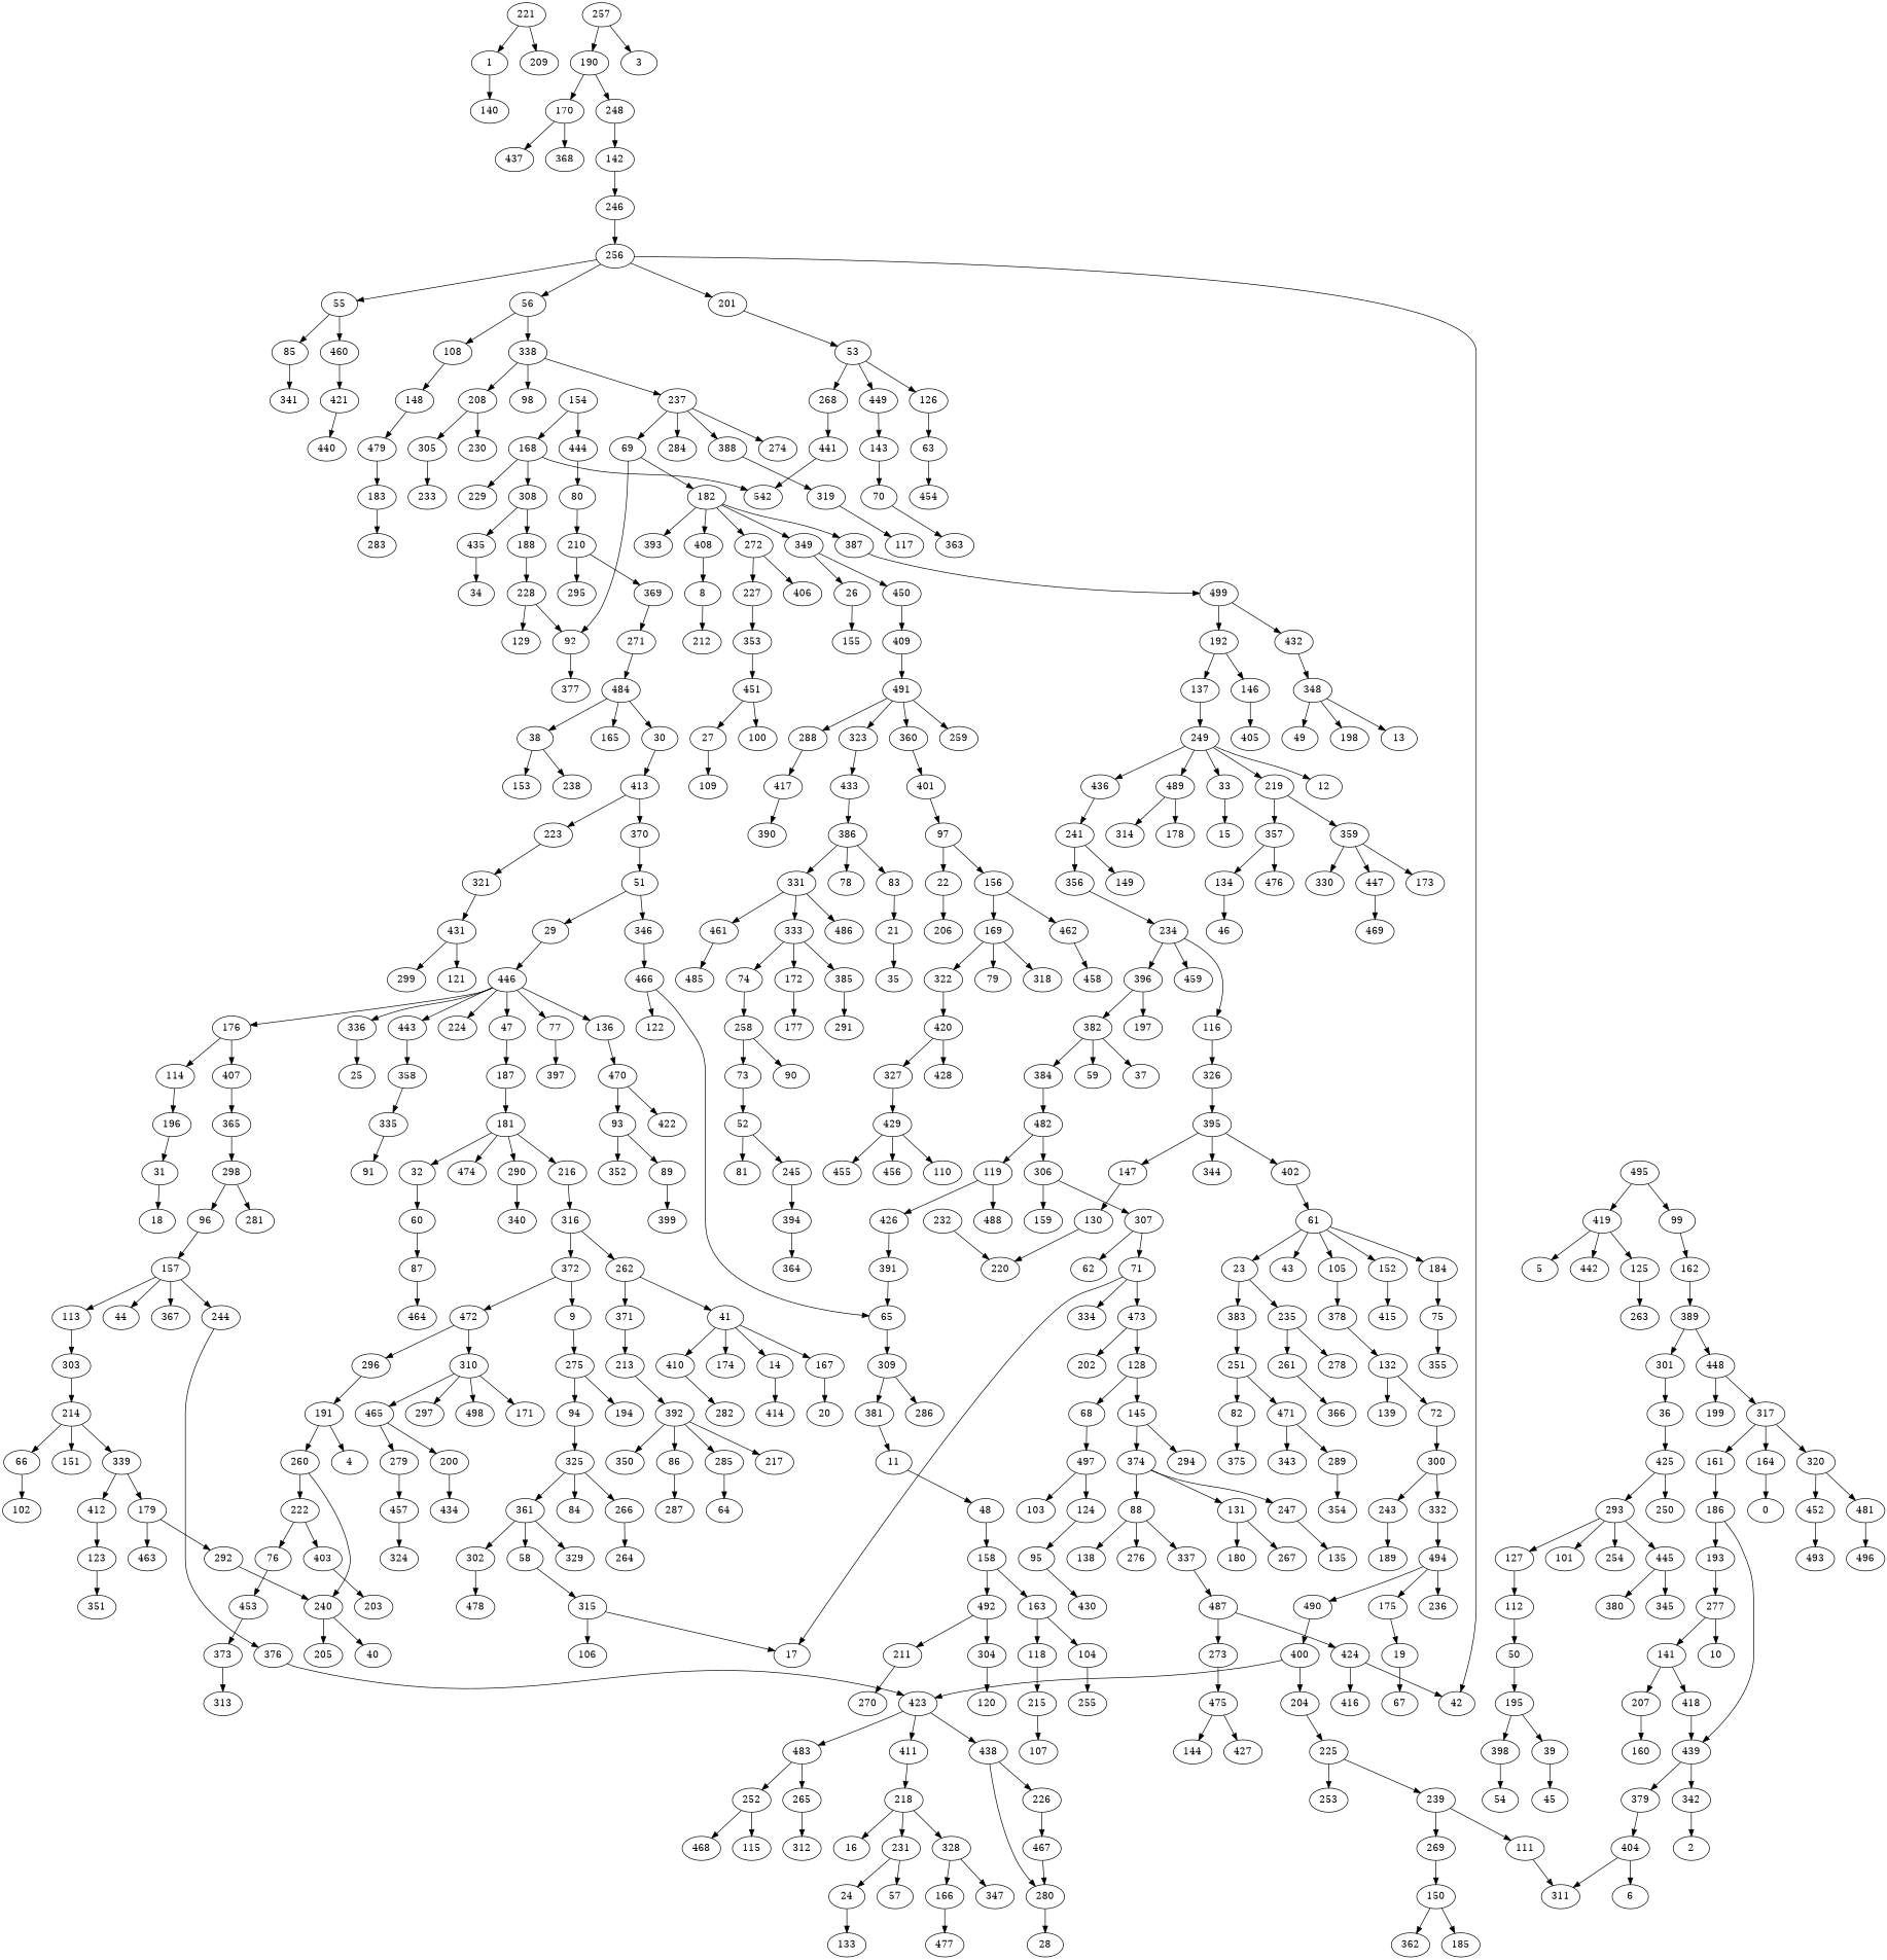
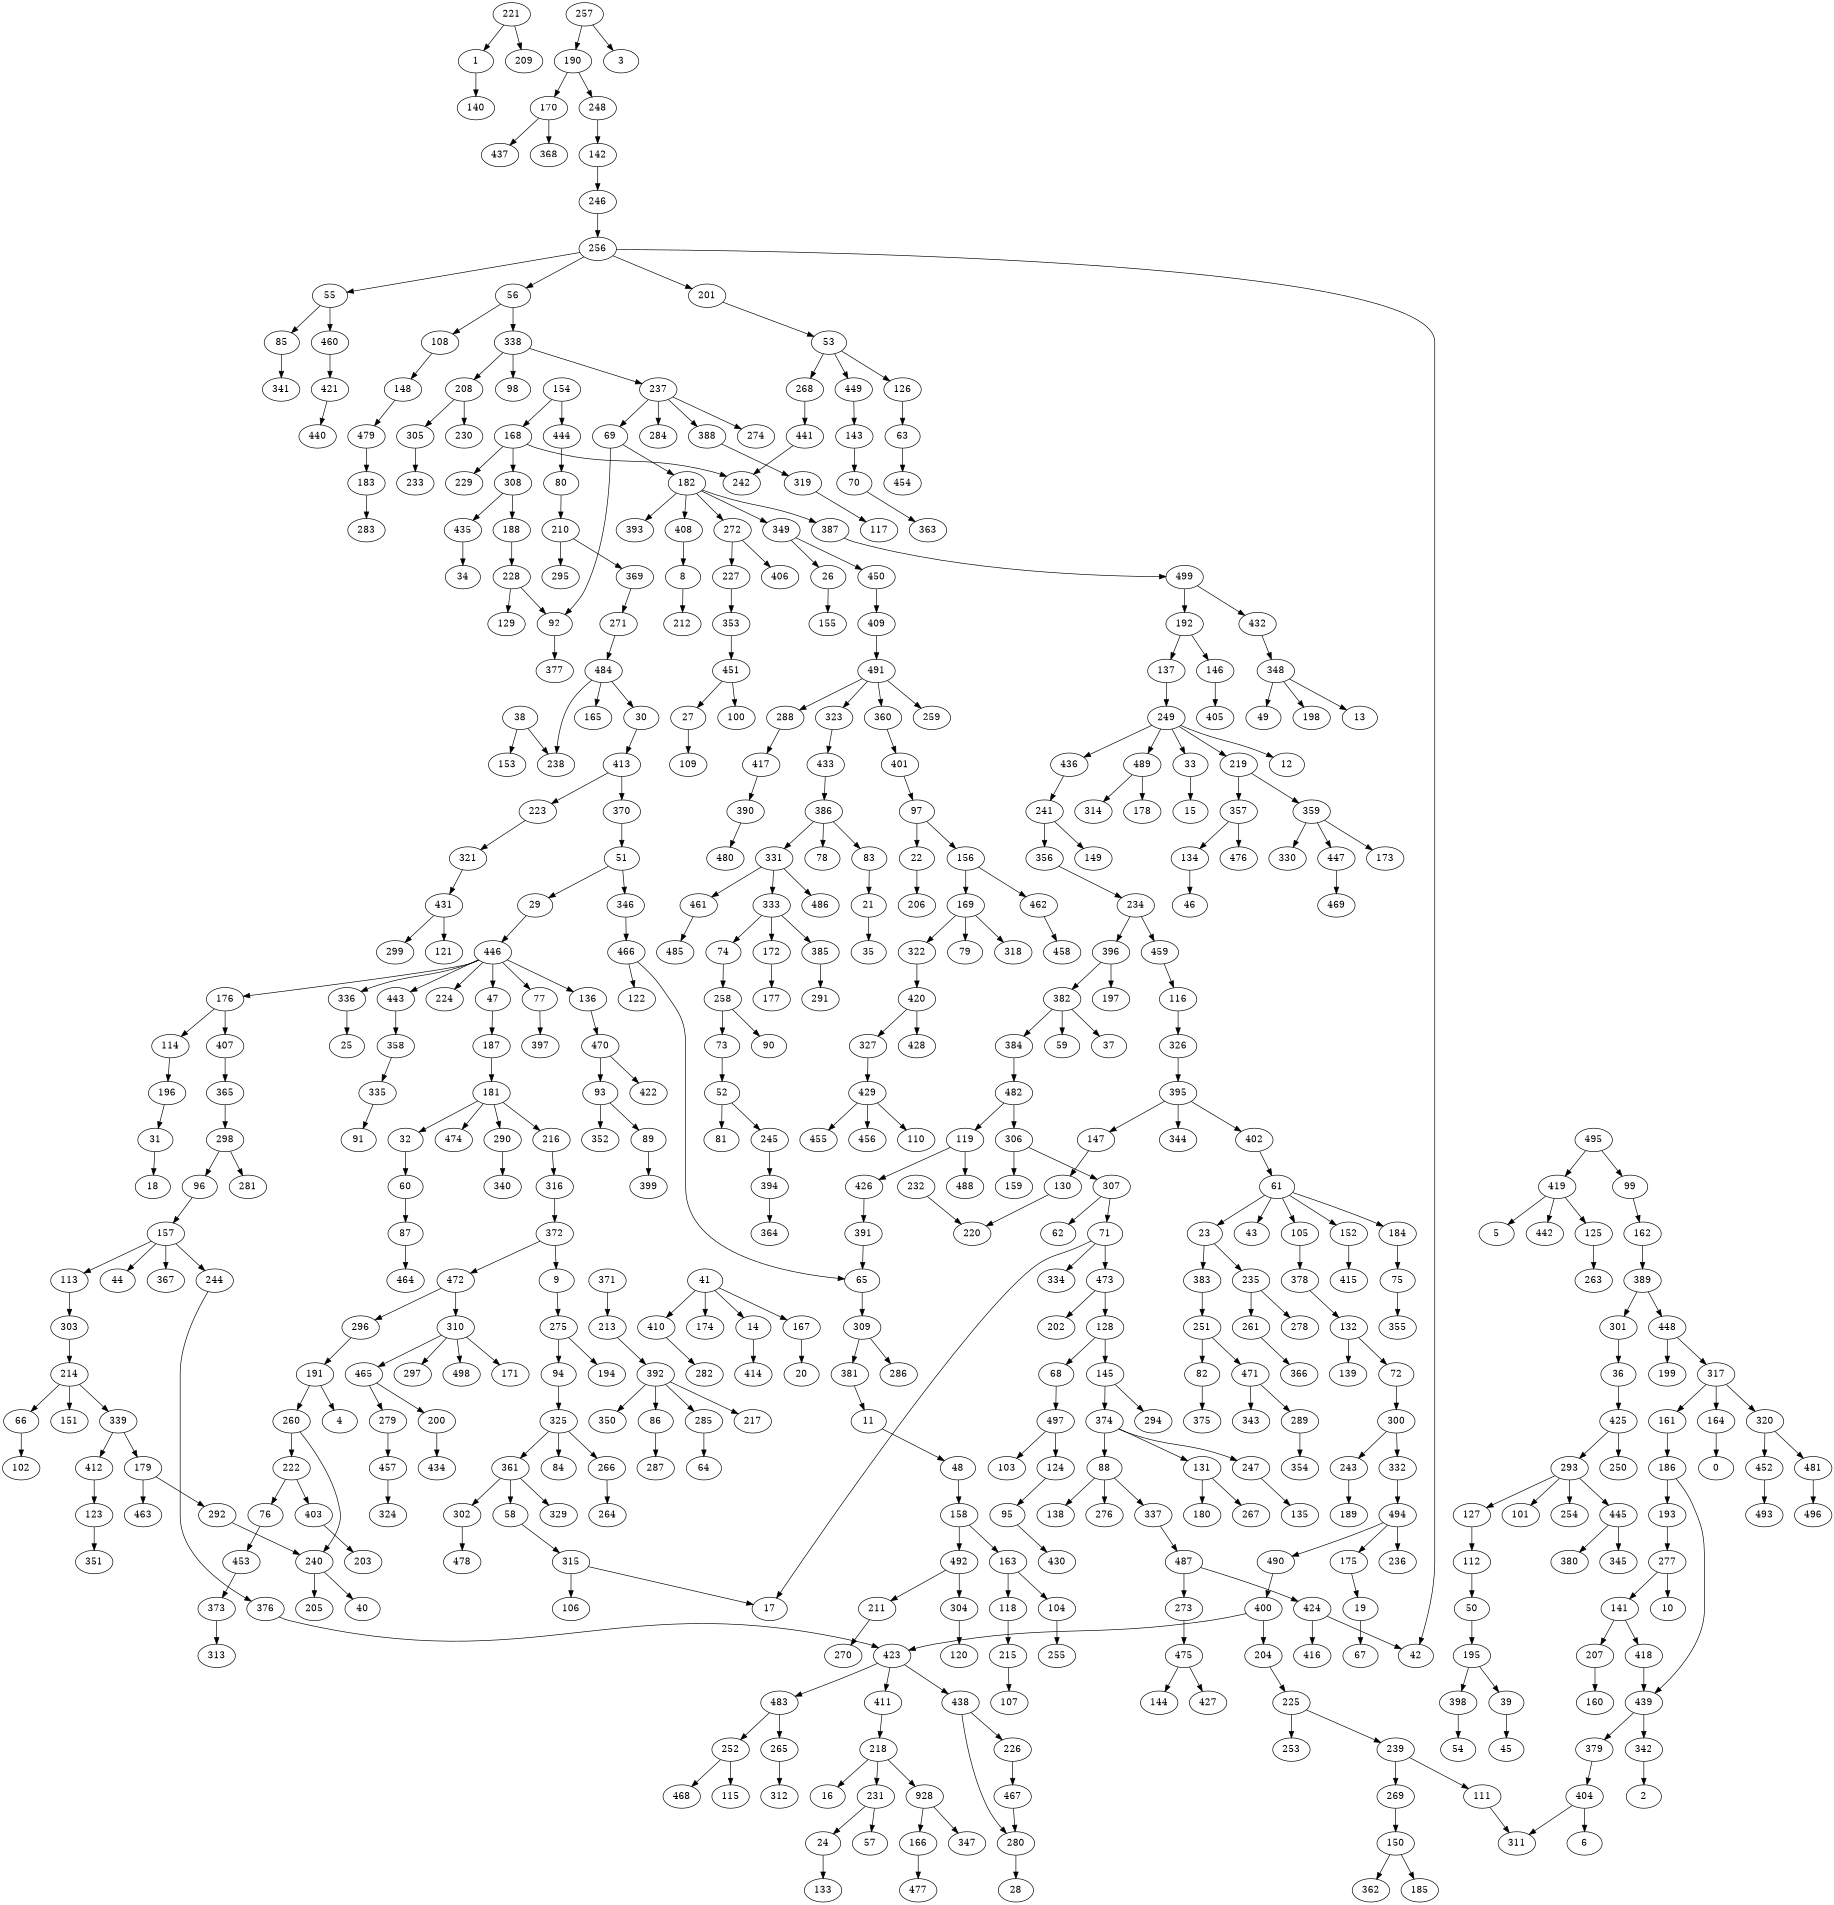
  digraph {
    1
    140
    221
    209
    8
    212
    9
    275
    94
    194
    325
    11
    48
    158
    163
    492
    14
    414
    19
    67
    21
    35
    22
    206
    23
    235
    383
    261
    278
    251
    366
    82
    471
    24
    133
    26
    155
    27
    109
    29
    446
    47
    77
    136
    176
    336
    443
    224
    187
    397
    470
    114
    407
    25
    358
    30
    413
    223
    370
    321
    51
    31
    18
    32
    60
    87
    464
    33
    15
    36
    425
    293
    250
    127
    101
    254
    445
    38
    153
    238
    39
    45
    41
    167
    174
    410
    20
    282
    181
    216
    290
    474
    104
    118
    211
    304
    50
    195
    398
    54
    346
    466
    65
    122
    52
    81
    245
    394
    364
    53
    126
    268
    449
    63
    441
    143
    454
-   242 [label=542]
+   242
    70
    55
    85
    460
    341
    421
    440
    56
    108
    338
    148
    208
    237
    98
    479
    230
    305
    69
    274
    284
    388
    58
    315
    17
    106
    61
    43
    105
    152
    184
    378
    415
    75
    132
    355
    309
    286
    381
    66
    102
    68
    497
    124
    103
    95
    92
    182
    377
    272
    349
    387
    393
    408
    227
    406
    450
    499
    363
    71
    334
    473
    128
    202
    145
    72
    300
    243
    332
    189
    494
    73
    74
    258
    90
    76
    453
    373
    313
    80
    210
    295
    369
    271
    375
    83
    86
    287
    88
    138
    276
    337
    487
    273
    424
    89
    399
    93
    352
    266
    84
    361
    264
    302
    329
    430
    96
    157
    113
    44
    244
    367
    303
    376
    97
    156
    169
    462
    79
    318
    322
    458
    99
    162
    389
    301
    448
    255
    139
    183
    111
    311
    112
    214
    151
    339
    196
    116
    326
    395
    147
    344
    402
    215
    107
    119
    426
    488
    391
    123
    351
    125
    263
    294
    374
    131
    247
    130
    220
    180
    267
    134
    46
    422
    137
    249
    219
    12
    436
    489
    357
    359
    241
    178
    314
    141
    207
    418
    160
    439
    342
    379
    142
    246
    256
    201
    42
    135
    146
    405
    283
    150
    185
    362
    154
    168
    444
    229
    308
    188
    435
    420
    423
    270
    120
    161
    186
    193
    277
    317
    199
    164
    0
    166
    477
    228
    34
    327
    428
    170
    368
    437
    172
    177
    175
    365
    298
    179
    292
    463
    240
    40
    205
    316
    340
-   262
    372
    353
    409
    192
    432
    10
    2
    404
    129
    190
    248
    191
    4
    260
    222
    403
    200
    434
    204
    225
    239
    253
    269
    233
    484
    213
    392
    285
    217
    350
    64
    412
    371
    472
    218
    16
    231
-   328
+   328 [label=928]
    57
    347
    476
    173
    330
    447
    469
    203
    431
    121
    299
    226
    467
    280
    28
    451
    100
    232
    234
    396
    459
    382
    197
    37
    59
    384
    319
    117
    149
    356
    411
    438
    483
    289
    343
    354
    252
    115
    468
    257
    3
    265
    312
    165
    475
    144
    427
    279
    457
    324
    288
    417
    390
+   480
    345
    380
    296
    281
    490
    236
    478
    306
    159
    307
    62
    310
    171
    297
    465
    498
    320
    452
    481
    493
    496
    429
    323
    433
    386
    331
    78
    110
    455
    456
    333
    461
    486
    385
    485
    291
    400
    335
    91
    416
    348
    13
    49
    198
    491
    360
    401
    6
    482
    259
    419
    5
    442
    495
    1 -> 140
    221 -> 1
    221 -> 209
    8 -> 212
    9 -> 275
    275 -> 94
    275 -> 194
    94 -> 325
    325 -> 266
    325 -> 84
    325 -> 361
    11 -> 48
    48 -> 158
    158 -> 163
    158 -> 492
    163 -> 104
    163 -> 118
    492 -> 211
    492 -> 304
    14 -> 414
    19 -> 67
    21 -> 35
    22 -> 206
    23 -> 235
    23 -> 383
    235 -> 261
    235 -> 278
    383 -> 251
    261 -> 366
    251 -> 82
    251 -> 471
    82 -> 375
    471 -> 289
    471 -> 343
    24 -> 133
    26 -> 155
    27 -> 109
    29 -> 446
    446 -> 47
    446 -> 77
    446 -> 136
    446 -> 176
    446 -> 336
    446 -> 443
    446 -> 224
    47 -> 187
    77 -> 397
    136 -> 470
    176 -> 114
    176 -> 407
    336 -> 25
    443 -> 358
    187 -> 181
    470 -> 93
    470 -> 422
    114 -> 196
    407 -> 365
    358 -> 335
    30 -> 413
    413 -> 223
    413 -> 370
    223 -> 321
    370 -> 51
    321 -> 431
    51 -> 29
    51 -> 346
    31 -> 18
    32 -> 60
    60 -> 87
    87 -> 464
    33 -> 15
    36 -> 425
    425 -> 293
    425 -> 250
    293 -> 127
    293 -> 101
    293 -> 254
    293 -> 445
    127 -> 112
    445 -> 345
    445 -> 380
    38 -> 153
    38 -> 238
    39 -> 45
    41 -> 14
    41 -> 167
    41 -> 174
    41 -> 410
    167 -> 20
    410 -> 282
    181 -> 32
    181 -> 216
    181 -> 290
    181 -> 474
    216 -> 316
    290 -> 340
    104 -> 255
    118 -> 215
    211 -> 270
    304 -> 120
    50 -> 195
    195 -> 39
    195 -> 398
    398 -> 54
    346 -> 466
    466 -> 65
    466 -> 122
    65 -> 309
    52 -> 81
    52 -> 245
    245 -> 394
    394 -> 364
    53 -> 126
    53 -> 268
    53 -> 449
    126 -> 63
    268 -> 441
    449 -> 143
    63 -> 454
    441 -> 242
    143 -> 70
    70 -> 363
    55 -> 85
    55 -> 460
    85 -> 341
    460 -> 421
    421 -> 440
    56 -> 108
    56 -> 338
    108 -> 148
    338 -> 208
    338 -> 237
    338 -> 98
    148 -> 479
    208 -> 230
    208 -> 305
    237 -> 69
    237 -> 274
    237 -> 284
    237 -> 388
    479 -> 183
    305 -> 233
    69 -> 92
    69 -> 182
    388 -> 319
    58 -> 315
    315 -> 17
    315 -> 106
    61 -> 23
    61 -> 43
    61 -> 105
    61 -> 152
    61 -> 184
    105 -> 378
    152 -> 415
    184 -> 75
    378 -> 132
    75 -> 355
    132 -> 72
    132 -> 139
    309 -> 286
    309 -> 381
    381 -> 11
    66 -> 102
    68 -> 497
    497 -> 124
    497 -> 103
    124 -> 95
    95 -> 430
    92 -> 377
    182 -> 272
    182 -> 349
    182 -> 387
    182 -> 393
    182 -> 408
    272 -> 227
    272 -> 406
    349 -> 26
    349 -> 450
    387 -> 499
    408 -> 8
    227 -> 353
    450 -> 409
    499 -> 192
    499 -> 432
    71 -> 17
    71 -> 334
    71 -> 473
    473 -> 128
    473 -> 202
    128 -> 68
    128 -> 145
    145 -> 294
    145 -> 374
    72 -> 300
    300 -> 243
    300 -> 332
    243 -> 189
    332 -> 494
    494 -> 175
    494 -> 490
    494 -> 236
    73 -> 52
    74 -> 258
    258 -> 73
    258 -> 90
    76 -> 453
    453 -> 373
    373 -> 313
    80 -> 210
    210 -> 295
    210 -> 369
    369 -> 271
    271 -> 484
    83 -> 21
    86 -> 287
    88 -> 138
    88 -> 276
    88 -> 337
    337 -> 487
    487 -> 273
    487 -> 424
    273 -> 475
    424 -> 42
    424 -> 416
    89 -> 399
    93 -> 89
    93 -> 352
    266 -> 264
    361 -> 58
    361 -> 302
    361 -> 329
    302 -> 478
    96 -> 157
    157 -> 113
    157 -> 44
    157 -> 244
    157 -> 367
    113 -> 303
    244 -> 376
    303 -> 214
    376 -> 423
    97 -> 22
    97 -> 156
    156 -> 169
    156 -> 462
    169 -> 79
    169 -> 318
    169 -> 322
    462 -> 458
    322 -> 420
    99 -> 162
    162 -> 389
    389 -> 301
    389 -> 448
    301 -> 36
    448 -> 317
    448 -> 199
    183 -> 283
    111 -> 311
    112 -> 50
    214 -> 66
    214 -> 151
    214 -> 339
    339 -> 179
    339 -> 412
    196 -> 31
    116 -> 326
    326 -> 395
    395 -> 147
    395 -> 344
    395 -> 402
    147 -> 130
    402 -> 61
    215 -> 107
    119 -> 426
    119 -> 488
    426 -> 391
    391 -> 65
    123 -> 351
    125 -> 263
    374 -> 88
    374 -> 131
    374 -> 247
    131 -> 180
    131 -> 267
    247 -> 135
    130 -> 220
    134 -> 46
    137 -> 249
    249 -> 33
    249 -> 219
    249 -> 12
    249 -> 436
    249 -> 489
    219 -> 357
    219 -> 359
    436 -> 241
    489 -> 178
    489 -> 314
    357 -> 134
    357 -> 476
    359 -> 173
    359 -> 330
    359 -> 447
    241 -> 149
    241 -> 356
    141 -> 207
    141 -> 418
    207 -> 160
    418 -> 439
    439 -> 342
    439 -> 379
    342 -> 2
    379 -> 404
    142 -> 246
    246 -> 256
    256 -> 55
    256 -> 56
    256 -> 201
    256 -> 42
    201 -> 53
    146 -> 405
    150 -> 185
    150 -> 362
    154 -> 168
    154 -> 444
    168 -> 242
    168 -> 229
    168 -> 308
    444 -> 80
    308 -> 188
    308 -> 435
    188 -> 228
    435 -> 34
    420 -> 327
    420 -> 428
    423 -> 411
    423 -> 438
    423 -> 483
    161 -> 186
    186 -> 439
    186 -> 193
    193 -> 277
    277 -> 141
    277 -> 10
    317 -> 161
    317 -> 164
    317 -> 320
    164 -> 0
    166 -> 477
    228 -> 92
    228 -> 129
    327 -> 429
    170 -> 368
    170 -> 437
    172 -> 177
    175 -> 19
    365 -> 298
    298 -> 96
    298 -> 281
    179 -> 292
    179 -> 463
    292 -> 240
    240 -> 40
    240 -> 205
-   316 -> 262
    316 -> 372
-   262 -> 41
-   262 -> 371
    372 -> 9
    372 -> 472
    353 -> 451
    409 -> 491
    192 -> 137
    192 -> 146
    432 -> 348
    404 -> 311
    404 -> 6
    190 -> 170
    190 -> 248
    248 -> 142
    191 -> 4
    191 -> 260
    260 -> 240
    260 -> 222
    222 -> 76
    222 -> 403
    403 -> 203
    200 -> 434
    204 -> 225
    225 -> 239
    225 -> 253
    239 -> 111
    239 -> 269
    269 -> 150
    484 -> 30
-   484 -> 38
+   484 -> 238
    484 -> 165
    213 -> 392
    392 -> 86
    392 -> 285
    392 -> 217
    392 -> 350
    285 -> 64
    412 -> 123
    371 -> 213
    472 -> 296
    472 -> 310
    218 -> 16
    218 -> 231
    218 -> 328
    231 -> 24
    231 -> 57
    328 -> 166
    328 -> 347
    447 -> 469
    431 -> 121
    431 -> 299
    226 -> 467
    467 -> 280
    280 -> 28
    451 -> 27
    451 -> 100
    232 -> 220
    234 -> 396
    234 -> 459
    396 -> 382
    396 -> 197
-   234 -> 116
+   459 -> 116
    382 -> 37
    382 -> 59
    382 -> 384
    384 -> 482
    319 -> 117
    356 -> 234
    411 -> 218
    438 -> 226
    438 -> 280
    483 -> 252
    483 -> 265
    289 -> 354
    252 -> 115
    252 -> 468
    257 -> 190
    257 -> 3
    265 -> 312
    475 -> 144
    475 -> 427
    279 -> 457
    457 -> 324
    288 -> 417
    417 -> 390
+   390 -> 480
    296 -> 191
    490 -> 400
    306 -> 159
    306 -> 307
    307 -> 71
    307 -> 62
    310 -> 171
    310 -> 297
    310 -> 465
    310 -> 498
    465 -> 200
    465 -> 279
    320 -> 452
    320 -> 481
    452 -> 493
    481 -> 496
    429 -> 110
    429 -> 455
    429 -> 456
    323 -> 433
    433 -> 386
    386 -> 83
    386 -> 331
    386 -> 78
    331 -> 333
    331 -> 461
    331 -> 486
    333 -> 74
    333 -> 172
    333 -> 385
    461 -> 485
    385 -> 291
    400 -> 423
    400 -> 204
    335 -> 91
    348 -> 13
    348 -> 49
    348 -> 198
    491 -> 288
    491 -> 323
    491 -> 360
    491 -> 259
    360 -> 401
    401 -> 97
    482 -> 119
    482 -> 306
    419 -> 125
    419 -> 5
    419 -> 442
    495 -> 99
    495 -> 419
  }
